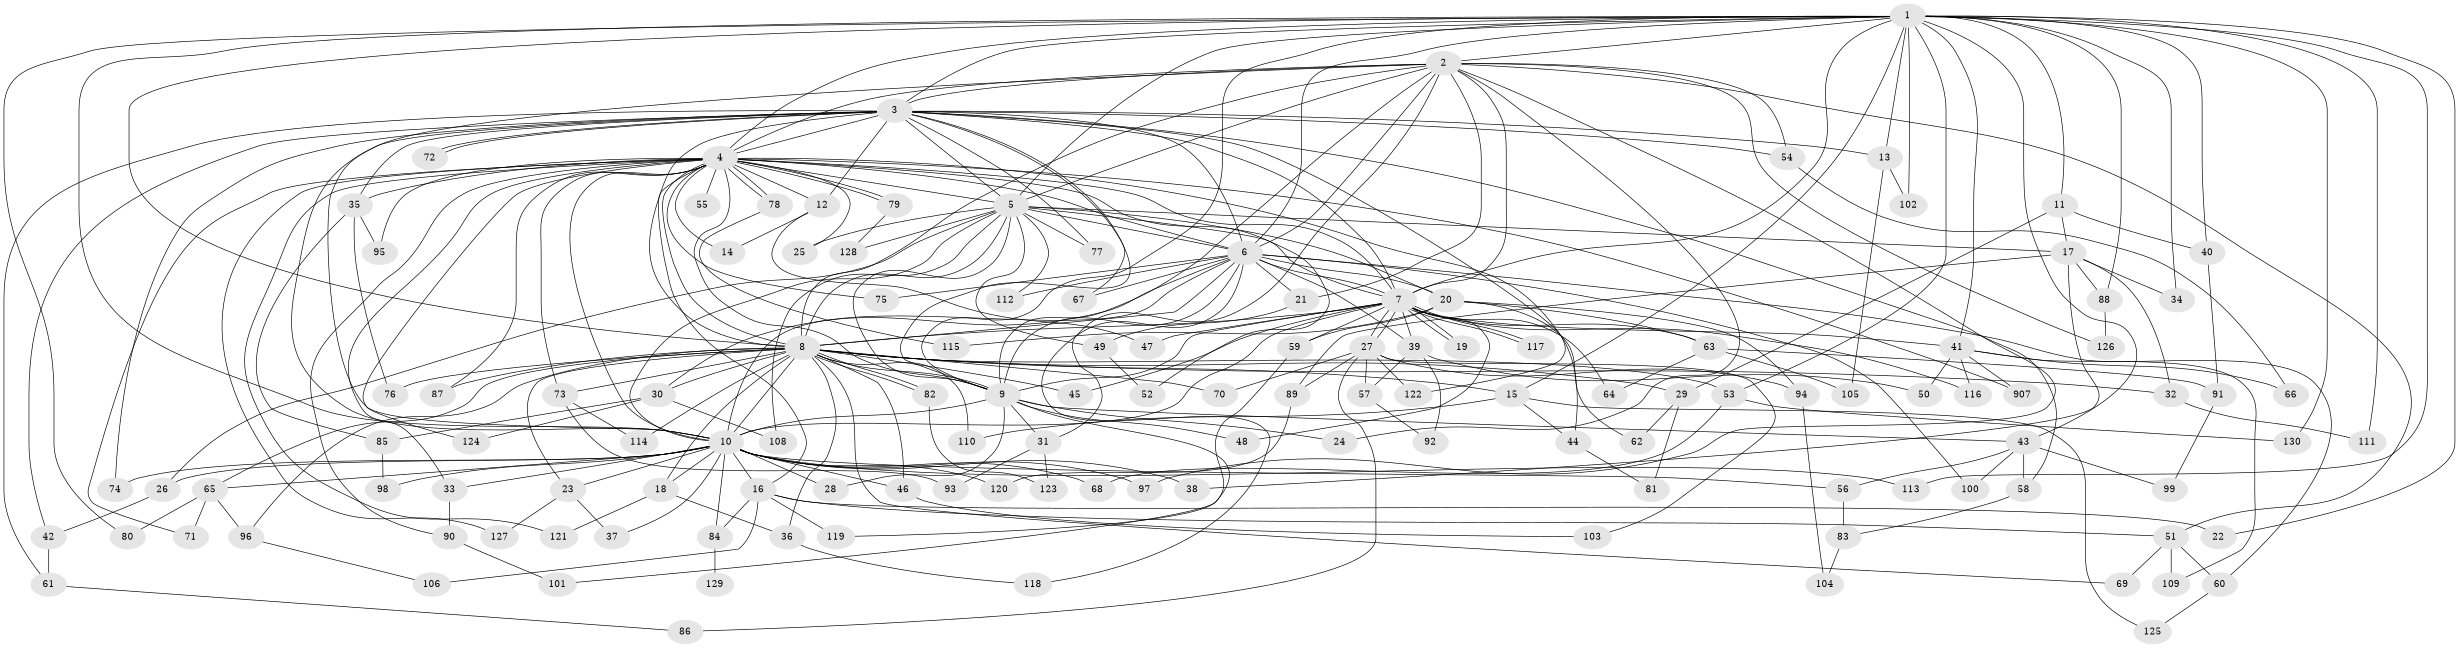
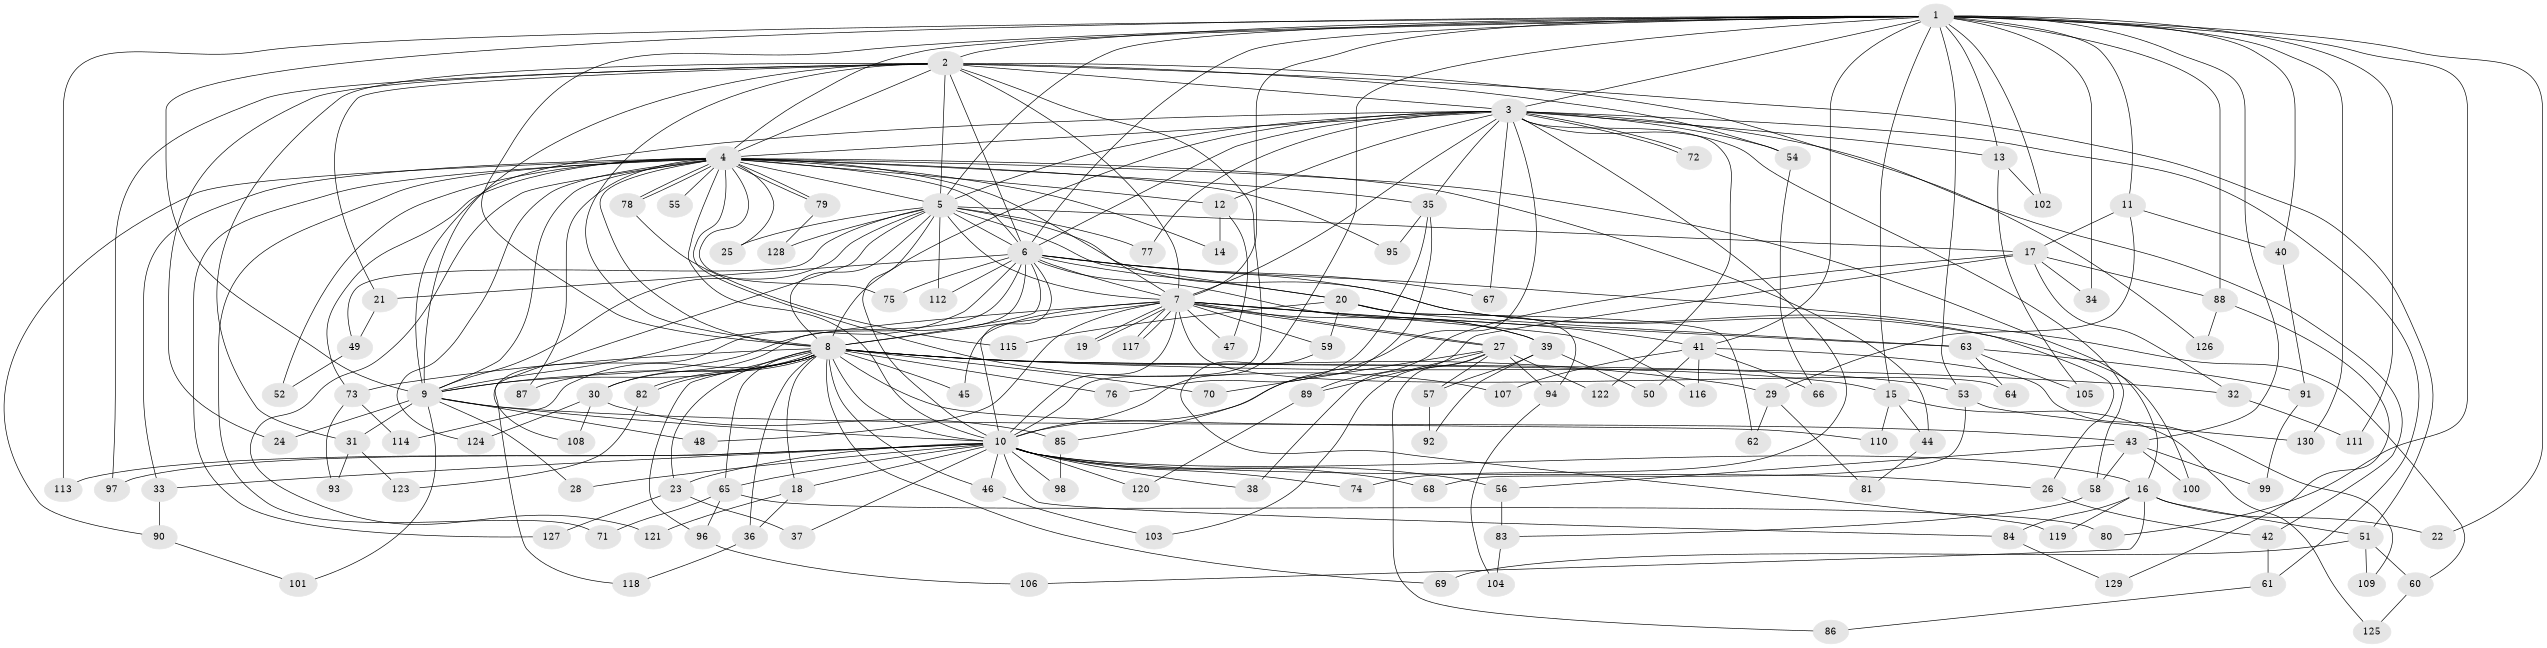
  graph {
    node [color=gray90 style=filled]
    1
    2
    3
    4
    5
    6
    7
    8
    9
    10
    11
    13
    15
    22
    34
    40
    41
    43
    53
    80
    88
    102
    111
    113
    130
    21
    24
    31
    51
    54
    97
    126
    12
    35
    42
    58
    61
    67
    72
    74
    77
    122
    14
    16
    25
    33
    44
    52
    55
    71
    73
    75
    78
    79
    87
    90
    95
-   107 [label=907]
+   107
    121
    124
    127
    17
    20
    26
    49
    108
    112
    128
    30
    39
    60
    100
    118
    19
    27
    45
    47
    48
    59
    63
    64
    116
    117
    18
    23
    29
    32
    36
    46
    65
    69
    70
    76
    82
    96
    110
    114
    28
    101
    37
    38
    56
    68
    84
    98
    120
    105
    125
    91
    50
    66
    109
    99
    129
    93
    123
    85
    83
    86
    106
    119
    81
    115
    89
    62
    94
    57
    92
    103
    104
    1 -- 2
    1 -- 3
    1 -- 4
    1 -- 5
    1 -- 6
    1 -- 7
    1 -- 8
    1 -- 9
    1 -- 10
    1 -- 11
    1 -- 13
    1 -- 15
    1 -- 22
    1 -- 34
    1 -- 40
    1 -- 41
    1 -- 43
    1 -- 53
    1 -- 80
    1 -- 88
    1 -- 102
    1 -- 111
    1 -- 113
    1 -- 130
    2 -- 3
    2 -- 4
    2 -- 5
    2 -- 6
    2 -- 7
    2 -- 8
    2 -- 9
    2 -- 10
    2 -- 21
    2 -- 24
    2 -- 31
    2 -- 51
    2 -- 54
    2 -- 97
    2 -- 126
    3 -- 4
    3 -- 5
    3 -- 6
    3 -- 7
    3 -- 8
    3 -- 9
    3 -- 10
    3 -- 13
    3 -- 54
    3 -- 12
    3 -- 35
    3 -- 42
    3 -- 58
    3 -- 61
    3 -- 67
    3 -- 72
    3 -- 72
    3 -- 74
    3 -- 77
    3 -- 122
    4 -- 5
    4 -- 6
    4 -- 7
    4 -- 8
    4 -- 9
    4 -- 10
    4 -- 12
    4 -- 35
    4 -- 14
    4 -- 16
    4 -- 25
    4 -- 33
    4 -- 44
    4 -- 52
    4 -- 55
    4 -- 71
    4 -- 73
    4 -- 75
    4 -- 78
    4 -- 78
    4 -- 79
    4 -- 79
    4 -- 87
    4 -- 90
    4 -- 95
    4 -- 107
    4 -- 121
    4 -- 124
    4 -- 127
    5 -- 6
    5 -- 7
    5 -- 8
    5 -- 9
    5 -- 10
    5 -- 77
    5 -- 25
    5 -- 17
    5 -- 20
    5 -- 26
    5 -- 49
    5 -- 108
    5 -- 112
    5 -- 128
    6 -- 7
    6 -- 8
    6 -- 9
    6 -- 10
    6 -- 21
    6 -- 67
    6 -- 75
    6 -- 20
    6 -- 112
    6 -- 30
    6 -- 39
    6 -- 60
    6 -- 100
    6 -- 118
    7 -- 8
    7 -- 9
    7 -- 10
    7 -- 41
    7 -- 39
    7 -- 19
    7 -- 19
    7 -- 27
    7 -- 27
    7 -- 45
    7 -- 47
    7 -- 48
    7 -- 59
    7 -- 63
    7 -- 64
    7 -- 116
    7 -- 117
    7 -- 117
    8 -- 9
    8 -- 10
    8 -- 15
    8 -- 53
    8 -- 73
    8 -- 87
    8 -- 30
    8 -- 45
    8 -- 18
    8 -- 23
    8 -- 29
    8 -- 32
    8 -- 36
    8 -- 46
    8 -- 65
    8 -- 69
    8 -- 70
    8 -- 76
    8 -- 82
    8 -- 82
    8 -- 96
    8 -- 110
    8 -- 114
    9 -- 10
    9 -- 43
    9 -- 24
    9 -- 31
    9 -- 48
    9 -- 28
    9 -- 101
    10 -- 113
    10 -- 97
    10 -- 74
    10 -- 16
    10 -- 33
    10 -- 26
    10 -- 18
    10 -- 23
    10 -- 46
    10 -- 65
    10 -- 28
    10 -- 37
    10 -- 38
    10 -- 56
    10 -- 68
    10 -- 84
    10 -- 98
    10 -- 120
    11 -- 40
    11 -- 17
    11 -- 29
    13 -- 102
    13 -- 105
    15 -- 44
    15 -- 110
    15 -- 125
    40 -- 91
    41 -- 107
    41 -- 116
    41 -- 50
    41 -- 66
    41 -- 109
    43 -- 58
    43 -- 100
    43 -- 56
    43 -- 99
    53 -- 130
    53 -- 68
    88 -- 126
+   88 -- 129
    21 -- 49
    31 -- 93
    31 -- 123
    51 -- 60
    51 -- 69
    51 -- 109
    54 -- 66
    12 -- 14
    12 -- 47
    35 -- 95
    35 -- 76
    35 -- 85
    42 -- 61
    58 -- 83
    61 -- 86
    16 -- 22
    16 -- 51
    16 -- 84
    16 -- 106
    16 -- 119
    33 -- 90
    44 -- 81
    73 -- 114
    73 -- 93
    78 -- 115
    79 -- 128
    90 -- 101
    17 -- 34
    17 -- 88
    17 -- 32
    17 -- 38
    17 -- 89
    20 -- 59
    20 -- 63
    20 -- 115
    20 -- 62
    20 -- 94
    26 -- 42
    49 -- 52
    30 -- 124
    30 -- 108
    30 -- 85
    39 -- 50
    39 -- 57
    39 -- 92
    60 -- 125
    27 -- 122
    27 -- 70
    27 -- 86
    27 -- 89
    27 -- 94
    27 -- 57
    27 -- 103
    59 -- 119
    63 -- 64
    63 -- 105
    63 -- 91
    18 -- 121
    18 -- 36
    23 -- 127
    23 -- 37
    29 -- 81
    29 -- 62
    32 -- 111
    36 -- 118
    46 -- 103
    65 -- 80
    65 -- 71
    65 -- 96
    82 -- 123
    96 -- 106
    56 -- 83
    84 -- 129
    91 -- 99
    85 -- 98
    83 -- 104
    89 -- 120
    94 -- 104
    57 -- 92
  }
